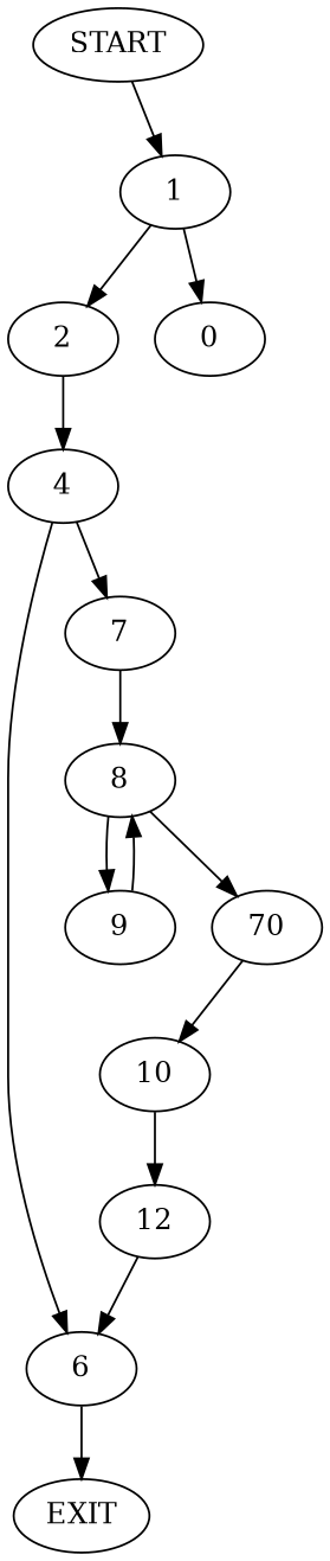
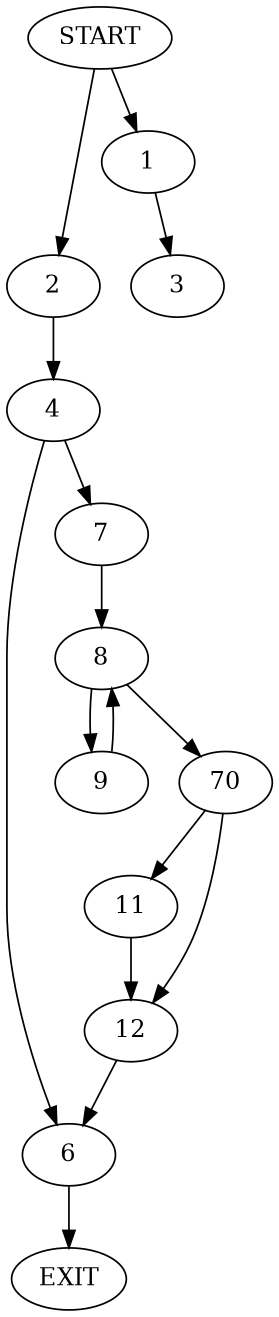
  digraph {
    n1 [label=START]
    1
    2
-   3 [label=0]
+   3
    n5 [label=EXIT]
    4
    6
    7
    8
    9
    n11 [label=70]
-   11 [label=10]
+   11
    12
    n1 -> 1
-   1 -> 2
+   n1 -> 2
    1 -> 3
    2 -> 4
    4 -> 6
    4 -> 7
    6 -> n5
    7 -> 8
    8 -> 9
    8 -> n11
    9 -> 8
    n11 -> 11
+   n11 -> 12
    11 -> 12
    12 -> 6
  }
